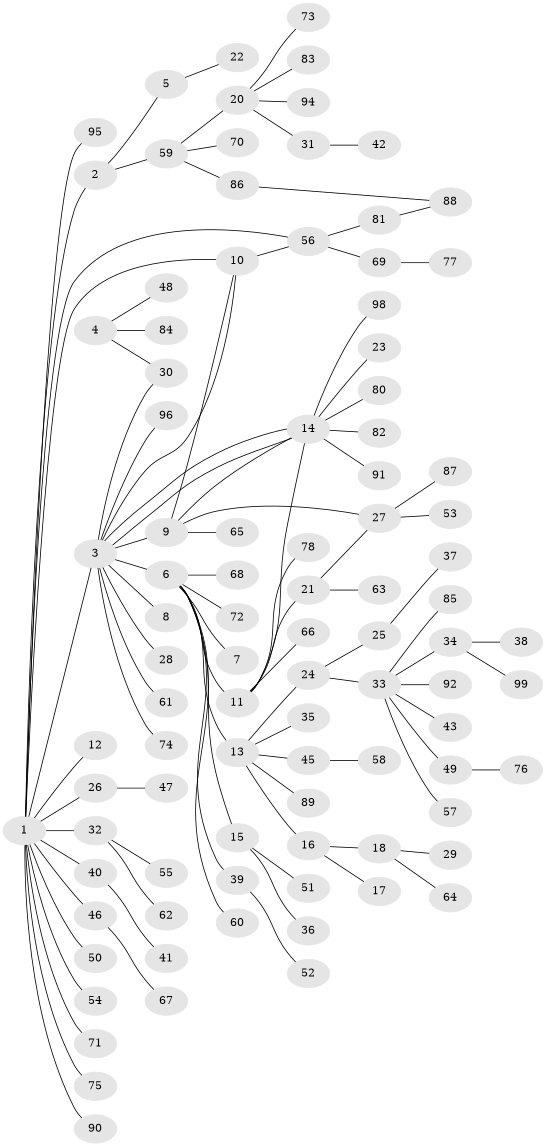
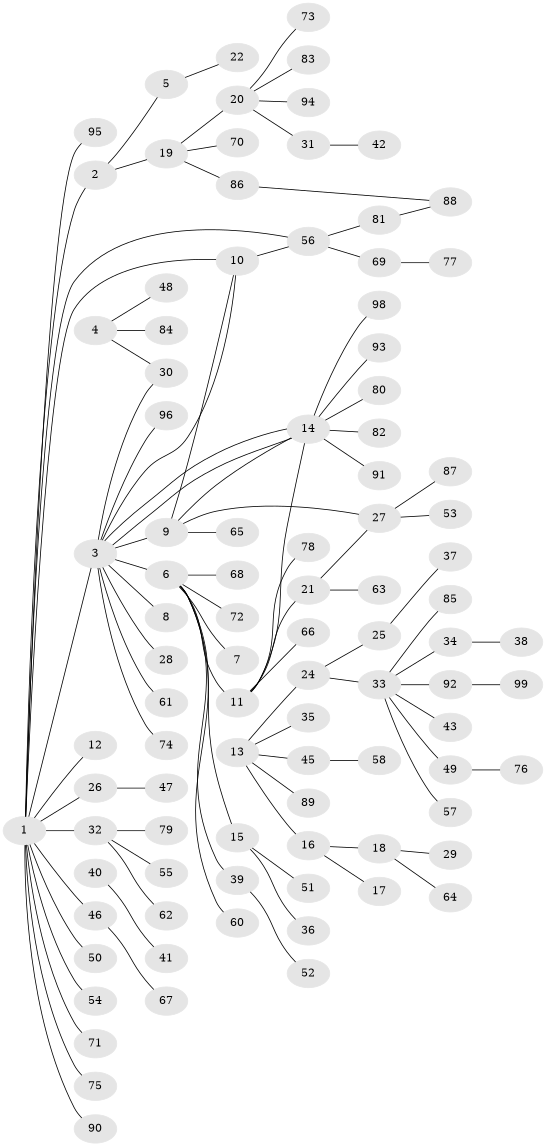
  graph {
    rankdir=LR
    node [color=gray90 style=filled]
    1
    2
    3
    10
    12
    26
    32
    40
    46
    50
    54
    56
    71
    75
    90
    95
    5
-   19 [label=59]
+   19
    6
    8
    9
    14
    28
    61
    74
    96
    30
    47
    55
    62
+   79
    41
    67
    69
    81
    22
    20
    70
    86
    4
    48
    84
    7
    11
    13
    15
    39
    60
    68
    72
    27
    65
-   23
+   23 [label=93]
    80
    82
    91
    n57 [label=98]
    21
    66
    78
    16
    24
    35
    45
    89
    36
    51
    52
    53
    87
    63
    17
    18
    25
    33
    58
    29
    64
    31
    73
    83
    94
    88
    42
    37
    34
    43
    49
    57
    85
    92
    38
    n93 [label=99]
    76
    77
    1 -- 2
    1 -- 3
    1 -- 10
    1 -- 12
    1 -- 26
    1 -- 32
-   1 -- 40
    1 -- 46
    1 -- 50
    1 -- 54
    1 -- 56
    1 -- 71
    1 -- 75
    1 -- 90
    1 -- 95
    2 -- 5
    2 -- 19
    3 -- 10
    3 -- 6
    3 -- 8
    3 -- 9
    3 -- 14
    3 -- 14
    3 -- 28
    3 -- 61
    3 -- 74
    3 -- 96
    3 -- 30
    10 -- 56
    26 -- 47
    32 -- 55
    32 -- 62
+   32 -- 79
    40 -- 41
    46 -- 67
    56 -- 69
    56 -- 81
    5 -- 22
    19 -- 20
    19 -- 70
    19 -- 86
    6 -- 7
    6 -- 11
-   6 -- 13
    6 -- 15
    6 -- 39
    6 -- 60
    6 -- 68
    6 -- 72
    9 -- 10
    9 -- 14
    9 -- 27
    9 -- 65
    14 -- 23
    14 -- 80
    14 -- 82
    14 -- 91
    14 -- n57
    69 -- 77
    81 -- 88
    20 -- 31
    20 -- 73
    20 -- 83
    20 -- 94
    86 -- 88
    4 -- 30
    4 -- 48
    4 -- 84
    11 -- 14
    11 -- 21
    11 -- 66
    11 -- 78
    13 -- 16
    13 -- 24
    13 -- 35
    13 -- 45
    13 -- 89
    15 -- 36
    15 -- 51
    39 -- 52
    27 -- 53
    27 -- 87
    21 -- 27
    21 -- 63
    16 -- 17
    16 -- 18
    24 -- 25
    24 -- 33
    45 -- 58
    18 -- 29
    18 -- 64
    25 -- 37
    33 -- 34
    33 -- 43
    33 -- 49
    33 -- 57
    33 -- 85
    33 -- 92
    31 -- 42
    34 -- 38
-   34 -- n93
+   92 -- n93
    49 -- 76
  }
